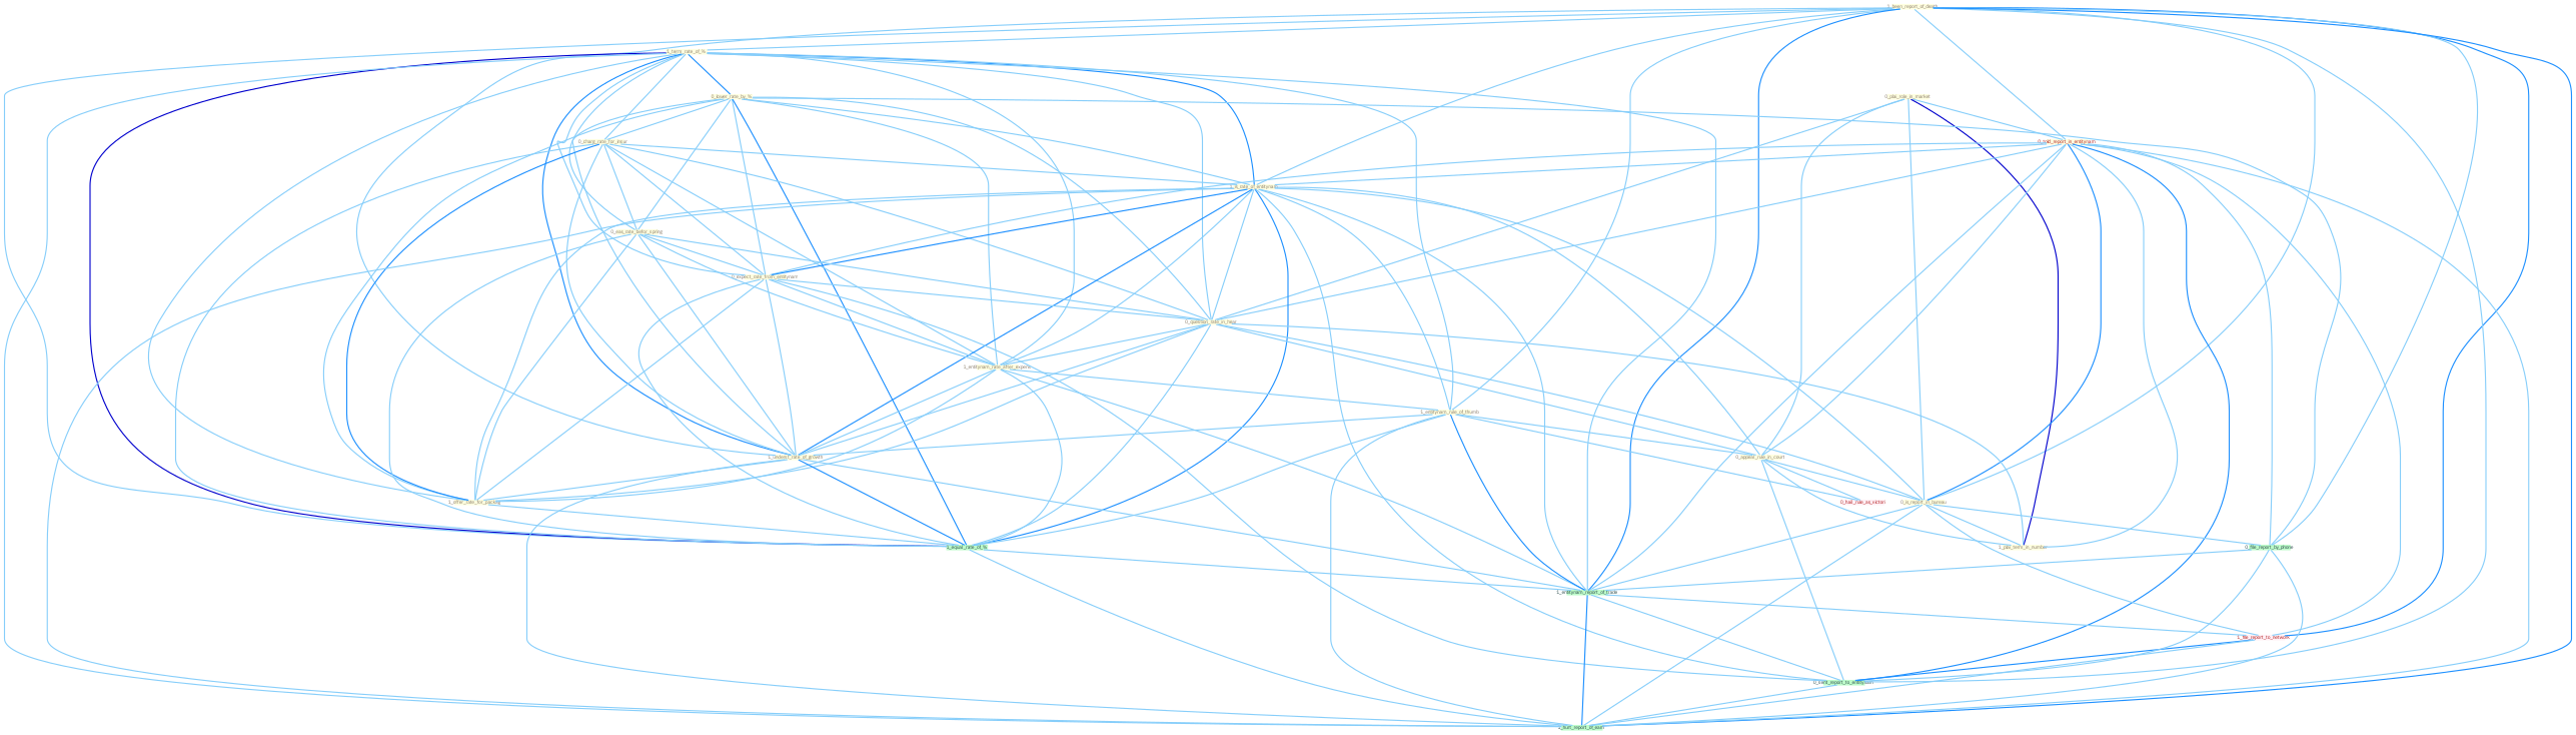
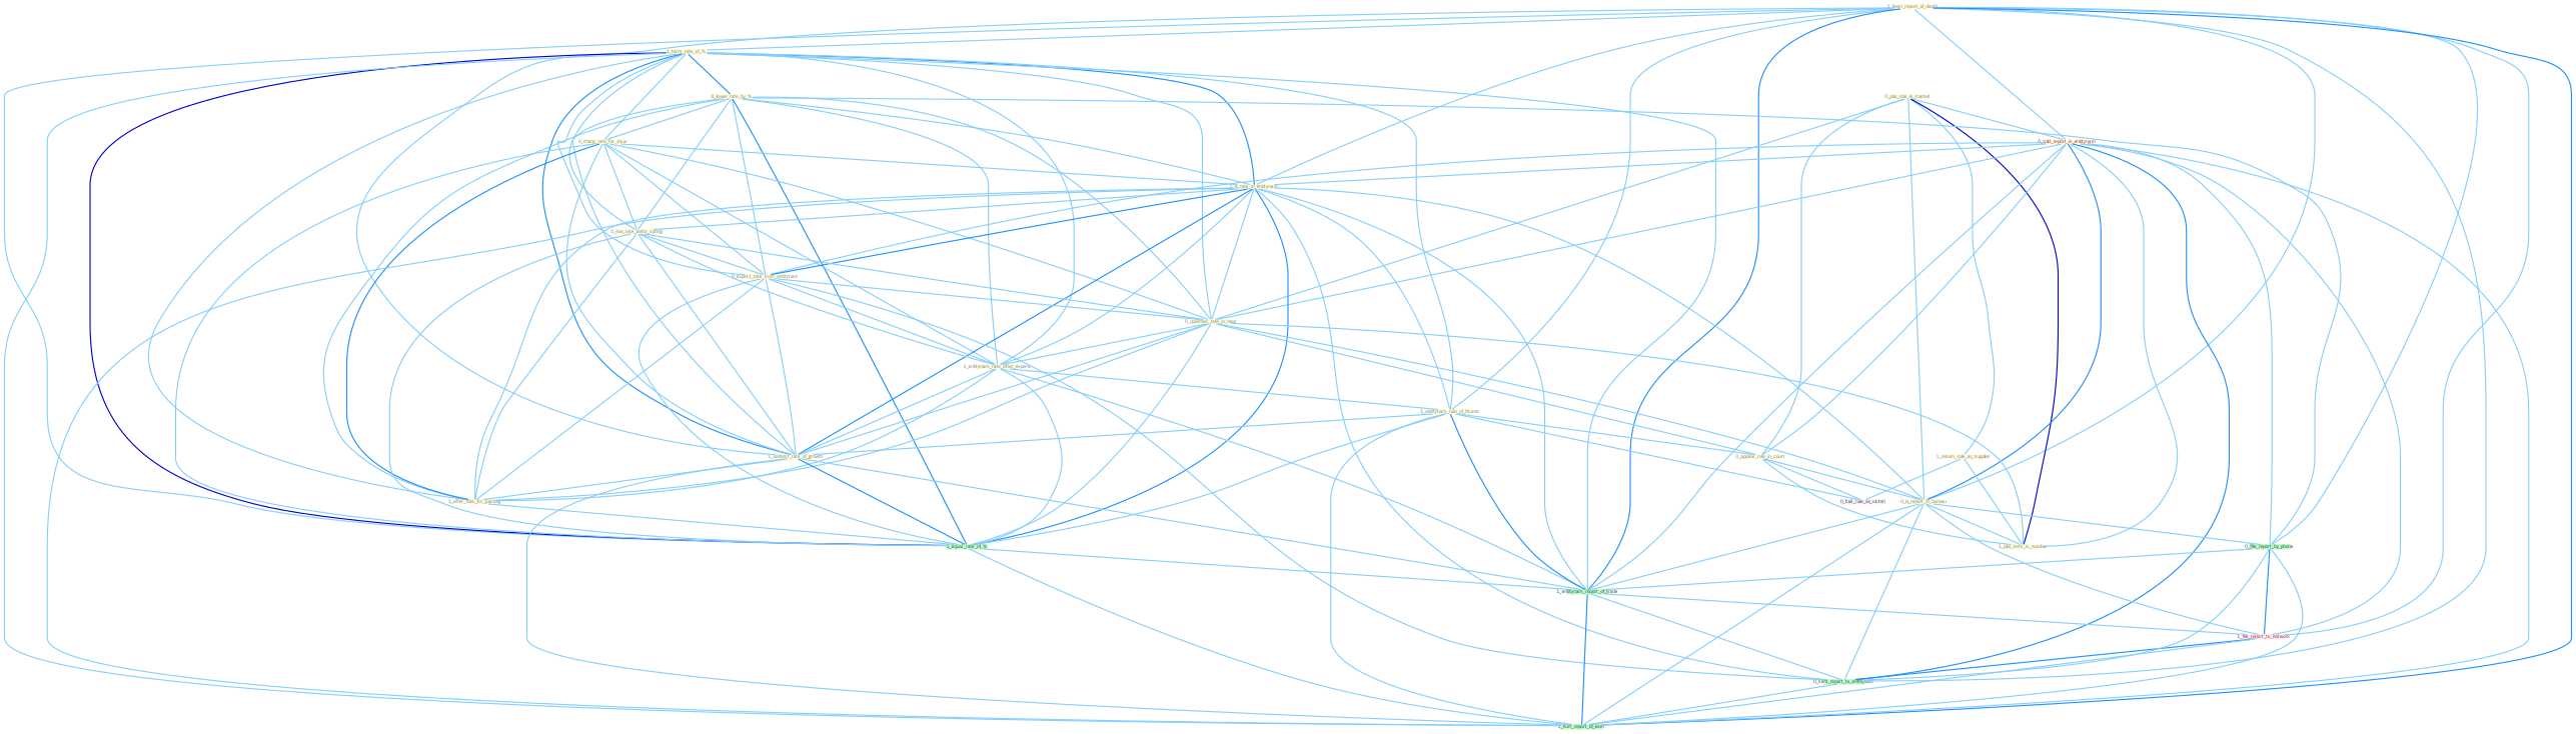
  graph {
    fontname="IBM Plex Sans"
    node [color="#ffffe0" fixedsize=true fontcolor="#8b7d6b" fontname="IBM Plex Sans" fontsize=4 shape=polygon style=filled]
    edge [color="#87cefa" fontname="IBM Plex Sans" w=1]
    "1_been_report_of_death " [height=.06 width=.5]
    "1_term_rate_of_% " [height=.06 width=.5]
    "0_plai_role_in_market " [height=.06 width=.5]
    "0_lower_rate_by_% " [height=.06 width=.5]
    "0_told_report_in_entitynam " [fontcolor="#b22222" height=.06 width=.5]
+   "1_resum_role_as_supplier " [height=.06 width=.5]
    "0_charg_rate_for_insur " [height=.06 width=.5]
    "1_is_rate_of_entitynam " [height=.06 width=.5]
    "0_eas_rate_befor_spring " [height=.06 width=.5]
    "0_expect_rate_from_entitynam " [height=.06 width=.5]
    "0_question_rate_in_hear " [height=.06 width=.5]
    "1_entitynam_rate_after_expens " [height=.06 width=.5]
    "1_entitynam_rule_of_thumb " [height=.06 width=.5]
    "0_appeal_rule_in_court " [height=.06 width=.5]
    "0_is_report_in_bureau " [height=.06 width=.5]
    "1_underst_rate_of_growth " [height=.06 width=.5]
    "1_offer_rate_for_packag " [height=.06 width=.5]
    n18 [height=.06 label="1_plai_term_in_number" width=.5]
    "1_file_report_to_network " [color="#fff0f5" fontcolor="#b22222" height=.06 width=.5]
-   "0_hail_rule_as_victori " [color="#fff0f5" fontcolor="#b22222" height=.06 width=.5]
+   "0_hail_rule_as_victori " [color="#fff0f5" fontcolor="#2f4f4f" height=.06 width=.5]
    "0_file_report_by_phone " [color="#BDFCC9" fontcolor="#2f4f4f" height=.06 width=.5]
    "1_equal_rate_of_% " [color="#BDFCC9" fontcolor="#2f4f4f" height=.06 width=.5]
    "1_entitynam_report_of_trade " [color="#BDFCC9" fontcolor="#2f4f4f" height=.06 width=.5]
    "0_sent_report_to_entitynam " [color="#BDFCC9" fontcolor="#2f4f4f" height=.06 width=.5]
    "1_hurt_report_of_earn " [color="#BDFCC9" fontcolor="#2f4f4f" height=.06 width=.5]
    subgraph sub_1 {
      "1_been_report_of_death "
      "1_term_rate_of_% "
      "0_plai_role_in_market "
      "0_lower_rate_by_% "
      "0_told_report_in_entitynam "
+     "1_resum_role_as_supplier "
      "0_charg_rate_for_insur "
      "1_is_rate_of_entitynam "
      "0_eas_rate_befor_spring "
      "0_expect_rate_from_entitynam "
      "0_question_rate_in_hear "
      "1_entitynam_rate_after_expens "
      "1_entitynam_rule_of_thumb "
      "0_appeal_rule_in_court "
      "0_is_report_in_bureau "
      "1_underst_rate_of_growth "
      "1_offer_rate_for_packag "
      n18
    }
    subgraph sub_2 {
      "1_file_report_to_network "
      "0_hail_rule_as_victori "
    }
    "1_been_report_of_death " -- "1_term_rate_of_% "
    "1_been_report_of_death " -- "0_told_report_in_entitynam "
    "1_been_report_of_death " -- "1_is_rate_of_entitynam "
    "1_been_report_of_death " -- "1_entitynam_rule_of_thumb "
    "1_been_report_of_death " -- "0_is_report_in_bureau "
    "1_been_report_of_death " -- "1_underst_rate_of_growth "
-   "1_been_report_of_death " -- "1_file_report_to_network " [color="#1e90ff"]
+   "1_been_report_of_death " -- "1_file_report_to_network "
    "1_been_report_of_death " -- "0_file_report_by_phone "
    "1_been_report_of_death " -- "1_equal_rate_of_% "
    "1_been_report_of_death " -- "1_entitynam_report_of_trade " [color="#1e90ff" w=2]
    "1_been_report_of_death " -- "0_sent_report_to_entitynam "
    "1_been_report_of_death " -- "1_hurt_report_of_earn " [color="#1e90ff" w=2]
    "1_term_rate_of_% " -- "0_lower_rate_by_% " [color="#1e90ff" w=2]
    "1_term_rate_of_% " -- "0_charg_rate_for_insur "
    "1_term_rate_of_% " -- "1_is_rate_of_entitynam " [color="#1e90ff" w=2]
    "1_term_rate_of_% " -- "0_eas_rate_befor_spring "
    "1_term_rate_of_% " -- "0_expect_rate_from_entitynam "
    "1_term_rate_of_% " -- "0_question_rate_in_hear "
    "1_term_rate_of_% " -- "1_entitynam_rate_after_expens "
    "1_term_rate_of_% " -- "1_entitynam_rule_of_thumb "
    "1_term_rate_of_% " -- "1_underst_rate_of_growth " [color="#1e90ff" w=2]
    "1_term_rate_of_% " -- "1_offer_rate_for_packag "
    "1_term_rate_of_% " -- "1_equal_rate_of_% " [color="#0000cd" w=3]
    "1_term_rate_of_% " -- "1_entitynam_report_of_trade "
    "1_term_rate_of_% " -- "1_hurt_report_of_earn "
    "0_plai_role_in_market " -- "0_told_report_in_entitynam "
+   "0_plai_role_in_market " -- "1_resum_role_as_supplier "
    "0_plai_role_in_market " -- "0_question_rate_in_hear "
    "0_plai_role_in_market " -- "0_appeal_rule_in_court "
    "0_plai_role_in_market " -- "0_is_report_in_bureau "
    "0_plai_role_in_market " -- n18 [color="#0000cd" w=3]
    "0_lower_rate_by_% " -- "0_charg_rate_for_insur "
    "0_lower_rate_by_% " -- "1_is_rate_of_entitynam "
    "0_lower_rate_by_% " -- "0_eas_rate_befor_spring "
    "0_lower_rate_by_% " -- "0_expect_rate_from_entitynam "
    "0_lower_rate_by_% " -- "0_question_rate_in_hear "
    "0_lower_rate_by_% " -- "1_entitynam_rate_after_expens "
    "0_lower_rate_by_% " -- "1_underst_rate_of_growth "
    "0_lower_rate_by_% " -- "1_offer_rate_for_packag "
    "0_lower_rate_by_% " -- "0_file_report_by_phone "
    "0_lower_rate_by_% " -- "1_equal_rate_of_% " [color="#1e90ff" w=2]
    "0_told_report_in_entitynam " -- "1_is_rate_of_entitynam "
    "0_told_report_in_entitynam " -- "0_expect_rate_from_entitynam "
    "0_told_report_in_entitynam " -- "0_question_rate_in_hear "
    "0_told_report_in_entitynam " -- "0_appeal_rule_in_court "
    "0_told_report_in_entitynam " -- "0_is_report_in_bureau " [color="#1e90ff" w=2]
    "0_told_report_in_entitynam " -- n18
    "0_told_report_in_entitynam " -- "1_file_report_to_network "
    "0_told_report_in_entitynam " -- "0_file_report_by_phone "
    "0_told_report_in_entitynam " -- "1_entitynam_report_of_trade "
    "0_told_report_in_entitynam " -- "0_sent_report_to_entitynam " [color="#1e90ff" w=2]
    "0_told_report_in_entitynam " -- "1_hurt_report_of_earn "
+   "1_resum_role_as_supplier " -- n18
+   "1_resum_role_as_supplier " -- "0_hail_rule_as_victori "
    "0_charg_rate_for_insur " -- "1_is_rate_of_entitynam "
    "0_charg_rate_for_insur " -- "0_eas_rate_befor_spring "
    "0_charg_rate_for_insur " -- "0_expect_rate_from_entitynam "
    "0_charg_rate_for_insur " -- "0_question_rate_in_hear "
    "0_charg_rate_for_insur " -- "1_entitynam_rate_after_expens "
    "0_charg_rate_for_insur " -- "1_underst_rate_of_growth "
    "0_charg_rate_for_insur " -- "1_offer_rate_for_packag " [color="#1e90ff" w=2]
    "0_charg_rate_for_insur " -- "1_equal_rate_of_% "
-   "1_is_rate_of_entitynam " -- "0_appeal_rule_in_court "
+   "1_is_rate_of_entitynam " -- "0_eas_rate_befor_spring "
    "1_is_rate_of_entitynam " -- "0_expect_rate_from_entitynam " [color="#1e90ff" w=2]
    "1_is_rate_of_entitynam " -- "0_question_rate_in_hear "
    "1_is_rate_of_entitynam " -- "1_entitynam_rate_after_expens "
    "1_is_rate_of_entitynam " -- "1_entitynam_rule_of_thumb "
    "1_is_rate_of_entitynam " -- "0_is_report_in_bureau "
    "1_is_rate_of_entitynam " -- "1_underst_rate_of_growth " [color="#1e90ff" w=2]
    "1_is_rate_of_entitynam " -- "1_offer_rate_for_packag "
    "1_is_rate_of_entitynam " -- "1_equal_rate_of_% " [color="#1e90ff" w=2]
    "1_is_rate_of_entitynam " -- "1_entitynam_report_of_trade "
    "1_is_rate_of_entitynam " -- "0_sent_report_to_entitynam "
    "1_is_rate_of_entitynam " -- "1_hurt_report_of_earn "
    "0_eas_rate_befor_spring " -- "0_expect_rate_from_entitynam "
    "0_eas_rate_befor_spring " -- "0_question_rate_in_hear "
    "0_eas_rate_befor_spring " -- "1_entitynam_rate_after_expens "
    "0_eas_rate_befor_spring " -- "1_underst_rate_of_growth "
    "0_eas_rate_befor_spring " -- "1_offer_rate_for_packag "
    "0_eas_rate_befor_spring " -- "1_equal_rate_of_% "
    "0_expect_rate_from_entitynam " -- "0_question_rate_in_hear "
    "0_expect_rate_from_entitynam " -- "1_entitynam_rate_after_expens "
    "0_expect_rate_from_entitynam " -- "1_underst_rate_of_growth "
    "0_expect_rate_from_entitynam " -- "1_offer_rate_for_packag "
    "0_expect_rate_from_entitynam " -- "1_equal_rate_of_% "
    "0_expect_rate_from_entitynam " -- "0_sent_report_to_entitynam "
    "0_question_rate_in_hear " -- "1_entitynam_rate_after_expens "
    "0_question_rate_in_hear " -- "0_appeal_rule_in_court "
    "0_question_rate_in_hear " -- "0_is_report_in_bureau "
    "0_question_rate_in_hear " -- "1_underst_rate_of_growth "
    "0_question_rate_in_hear " -- "1_offer_rate_for_packag "
    "0_question_rate_in_hear " -- n18
    "0_question_rate_in_hear " -- "1_equal_rate_of_% "
    "1_entitynam_rate_after_expens " -- "1_entitynam_rule_of_thumb "
    "1_entitynam_rate_after_expens " -- "1_underst_rate_of_growth "
    "1_entitynam_rate_after_expens " -- "1_offer_rate_for_packag "
    "1_entitynam_rate_after_expens " -- "1_equal_rate_of_% "
    "1_entitynam_rate_after_expens " -- "1_entitynam_report_of_trade "
    "1_entitynam_rule_of_thumb " -- "0_appeal_rule_in_court "
    "1_entitynam_rule_of_thumb " -- "1_underst_rate_of_growth "
    "1_entitynam_rule_of_thumb " -- "0_hail_rule_as_victori "
    "1_entitynam_rule_of_thumb " -- "1_equal_rate_of_% "
    "1_entitynam_rule_of_thumb " -- "1_entitynam_report_of_trade " [color="#1e90ff" w=2]
    "1_entitynam_rule_of_thumb " -- "1_hurt_report_of_earn "
    "0_appeal_rule_in_court " -- "0_is_report_in_bureau "
    "0_appeal_rule_in_court " -- n18
    "0_appeal_rule_in_court " -- "0_hail_rule_as_victori "
    "0_is_report_in_bureau " -- n18
    "0_is_report_in_bureau " -- "1_file_report_to_network "
    "0_is_report_in_bureau " -- "0_file_report_by_phone "
    "0_is_report_in_bureau " -- "1_entitynam_report_of_trade "
-   "0_appeal_rule_in_court " -- "0_sent_report_to_entitynam "
+   "0_is_report_in_bureau " -- "0_sent_report_to_entitynam "
    "0_is_report_in_bureau " -- "1_hurt_report_of_earn "
    "1_underst_rate_of_growth " -- "1_offer_rate_for_packag "
    "1_underst_rate_of_growth " -- "1_equal_rate_of_% " [color="#1e90ff" w=2]
    "1_underst_rate_of_growth " -- "1_entitynam_report_of_trade "
    "1_underst_rate_of_growth " -- "1_hurt_report_of_earn "
    "1_offer_rate_for_packag " -- "1_equal_rate_of_% "
    "1_file_report_to_network " -- "0_sent_report_to_entitynam " [color="#1e90ff" w=2]
    "1_file_report_to_network " -- "1_hurt_report_of_earn "
+   "0_file_report_by_phone " -- "1_file_report_to_network " [color="#1e90ff" w=2]
    "0_file_report_by_phone " -- "1_entitynam_report_of_trade "
    "0_file_report_by_phone " -- "0_sent_report_to_entitynam "
    "0_file_report_by_phone " -- "1_hurt_report_of_earn "
    "1_equal_rate_of_% " -- "1_entitynam_report_of_trade "
    "1_equal_rate_of_% " -- "1_hurt_report_of_earn "
    "1_entitynam_report_of_trade " -- "1_file_report_to_network "
    "1_entitynam_report_of_trade " -- "0_sent_report_to_entitynam "
    "1_entitynam_report_of_trade " -- "1_hurt_report_of_earn " [color="#1e90ff" w=2]
    "0_sent_report_to_entitynam " -- "1_hurt_report_of_earn "
  }
